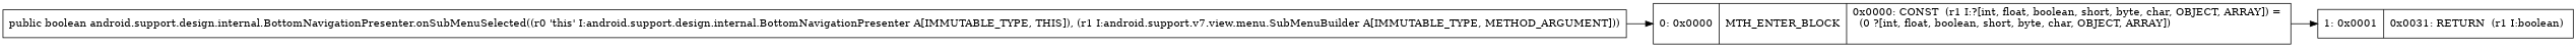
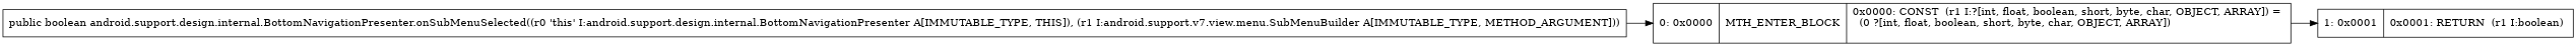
  digraph {
    rankdir=LR
    node [shape=record]
    n1 [label="{0\:\ 0x0000|MTH_ENTER_BLOCK\l|0x0000: CONST  (r1 I:?[int, float, boolean, short, byte, char, OBJECT, ARRAY]) = \l  (0 ?[int, float, boolean, short, byte, char, OBJECT, ARRAY])\l \l}"]
-   n2 [label="{1\:\ 0x0001|0x0031: RETURN  (r1 I:boolean) \l}"]
+   n2 [label="{1\:\ 0x0001|0x0001: RETURN  (r1 I:boolean) \l}"]
    n3 [label="{public boolean android.support.design.internal.BottomNavigationPresenter.onSubMenuSelected((r0 'this' I:android.support.design.internal.BottomNavigationPresenter A[IMMUTABLE_TYPE, THIS]), (r1 I:android.support.v7.view.menu.SubMenuBuilder A[IMMUTABLE_TYPE, METHOD_ARGUMENT])) }"]
    n1 -> n2
    n3 -> n1
  }
